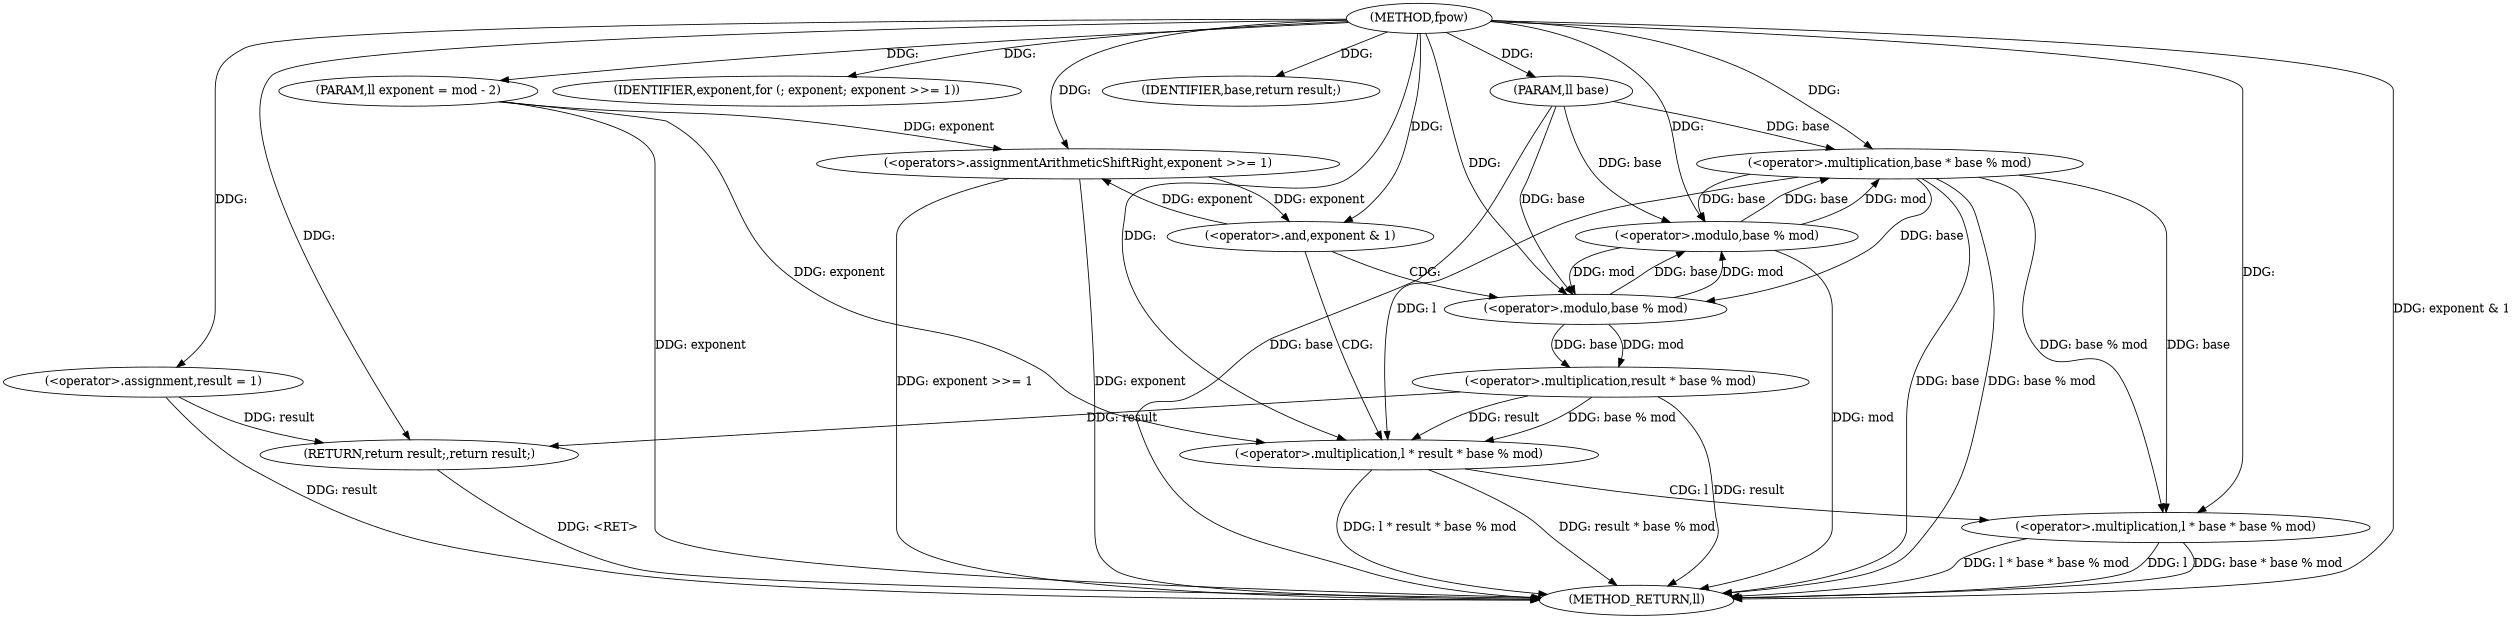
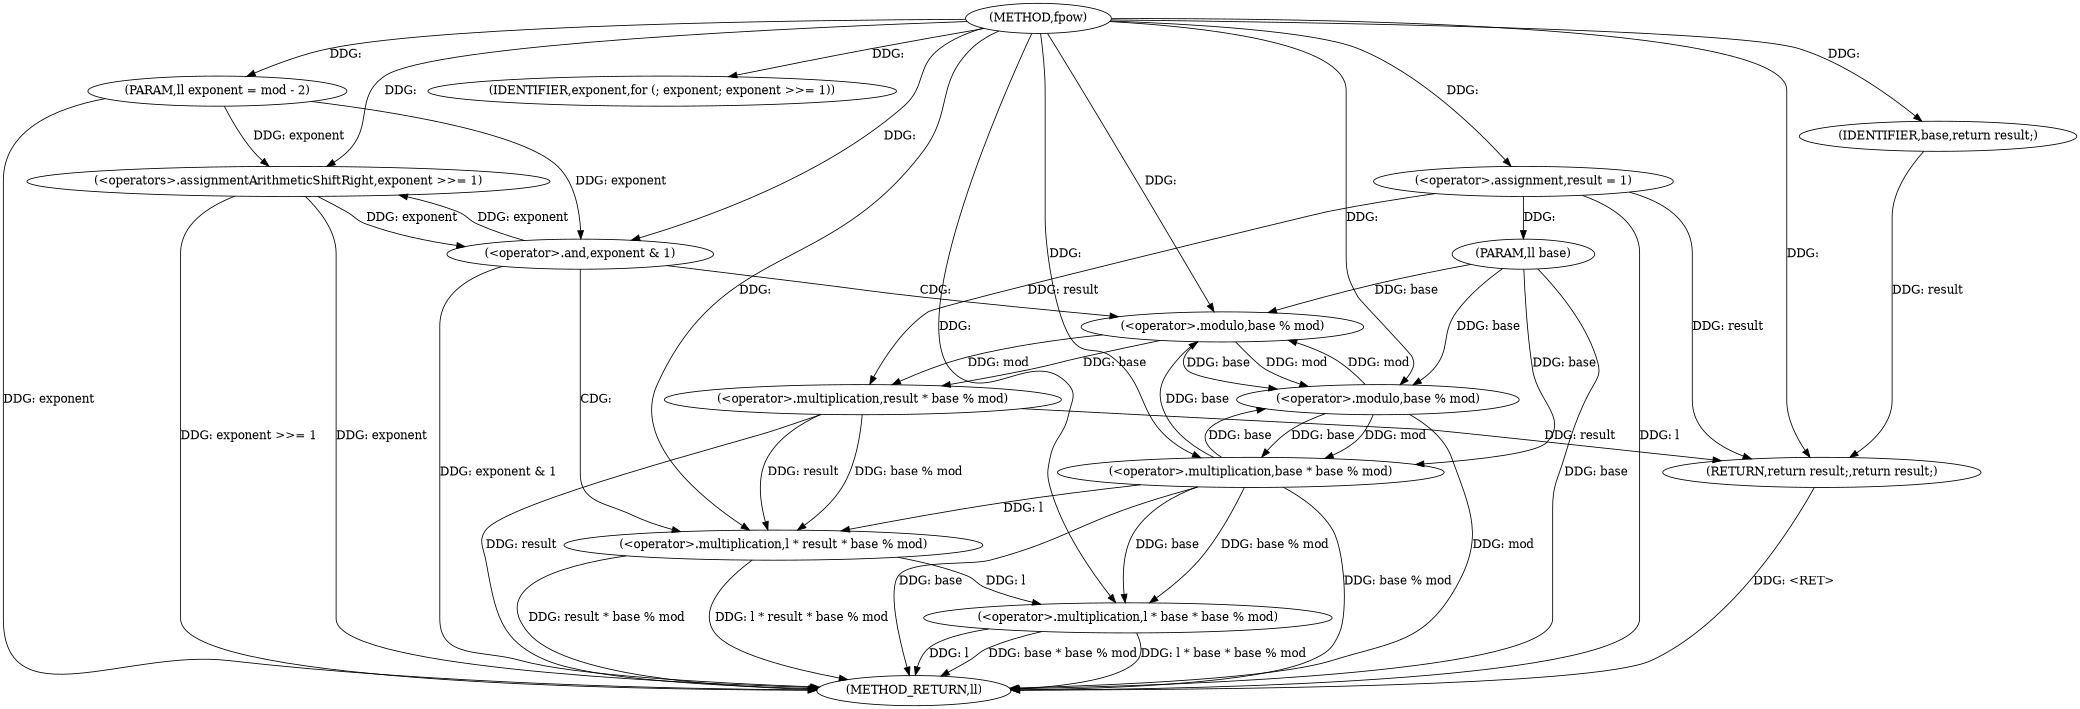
  digraph {
    n1 [label="(METHOD,fpow)"]
    n2 [label="(PARAM,ll base)"]
    n3 [label="(PARAM,ll exponent = mod - 2)"]
    n4 [label="(<operator>.assignment,result = 1)"]
    n5 [label="(IDENTIFIER,exponent,for (; exponent; exponent >>= 1))"]
    n6 [label="(<operators>.assignmentArithmeticShiftRight,exponent >>= 1)"]
    n7 [label="(IDENTIFIER,base,return result;)"]
    n8 [label="(<operator>.multiplication,l * base * base % mod)"]
    n9 [label="(<operator>.and,exponent & 1)"]
    n10 [label="(<operator>.multiplication,l * result * base % mod)"]
    n11 [label="(<operator>.multiplication,base * base % mod)"]
    n12 [label="(<operator>.modulo,base % mod)"]
    n13 [label="(<operator>.modulo,base % mod)"]
    n14 [label="(RETURN,return result;,return result;)"]
    n15 [label="(METHOD_RETURN,ll)"]
    n16 [label="(<operator>.multiplication,result * base % mod)"]
-   n1 -> n2 [label="DDG: "]
+   n4 -> n2 [label="DDG: "]
    n1 -> n3 [label="DDG: "]
    n1 -> n4 [label="DDG: "]
    n1 -> n5 [label="DDG: "]
    n1 -> n6 [label="DDG: "]
    n1 -> n7 [label="DDG: "]
    n1 -> n8 [label="DDG: "]
    n1 -> n9 [label="DDG: "]
    n1 -> n10 [label="DDG: "]
    n1 -> n11 [label="DDG: "]
    n1 -> n12 [label="DDG: "]
    n1 -> n13 [label="DDG: "]
    n1 -> n14 [label="DDG: "]
    n2 -> n11 [label="DDG: base"]
    n2 -> n12 [label="DDG: base"]
    n2 -> n13 [label="DDG: base"]
    n2 -> n15 [label="DDG: base"]
    n3 -> n6 [label="DDG: exponent"]
-   n3 -> n10 [label="DDG: exponent"]
+   n3 -> n9 [label="DDG: exponent"]
    n3 -> n15 [label="DDG: exponent"]
    n4 -> n14 [label="DDG: result"]
-   n4 -> n15 [label="DDG: result"]
+   n4 -> n15 [label="DDG: l"]
+   n4 -> n16 [label="DDG: result"]
    n6 -> n9 [label="DDG: exponent"]
    n6 -> n15 [label="DDG: exponent"]
    n6 -> n15 [label="DDG: exponent >>= 1"]
+   n7 -> n14 [label="DDG: result"]
    n8 -> n15 [label="DDG: l"]
    n8 -> n15 [label="DDG: base * base % mod"]
    n8 -> n15 [label="DDG: l * base * base % mod"]
    n9 -> n6 [label="DDG: exponent"]
    n9 -> n10 [label="CDG: "]
    n9 -> n13 [label="CDG: "]
-   n1 -> n15 [label="DDG: exponent & 1"]
-   n10 -> n8 [label="CDG: l"]
+   n9 -> n15 [label="DDG: exponent & 1"]
+   n10 -> n8 [label="DDG: l"]
    n10 -> n15 [label="DDG: result * base % mod"]
    n10 -> n15 [label="DDG: l * result * base % mod"]
    n11 -> n8 [label="DDG: base"]
    n11 -> n8 [label="DDG: base % mod"]
    n11 -> n10 [label="DDG: l"]
    n11 -> n12 [label="DDG: base"]
    n11 -> n13 [label="DDG: base"]
    n11 -> n15 [label="DDG: base"]
    n11 -> n15 [label="DDG: base % mod"]
    n12 -> n11 [label="DDG: base"]
    n12 -> n11 [label="DDG: mod"]
    n12 -> n13 [label="DDG: mod"]
    n12 -> n15 [label="DDG: mod"]
    n13 -> n12 [label="DDG: base"]
    n13 -> n12 [label="DDG: mod"]
    n13 -> n16 [label="DDG: mod"]
    n13 -> n16 [label="DDG: base"]
    n14 -> n15 [label="DDG: <RET>"]
    n16 -> n10 [label="DDG: base % mod"]
    n16 -> n10 [label="DDG: result"]
    n16 -> n14 [label="DDG: result"]
    n16 -> n15 [label="DDG: result"]
  }
